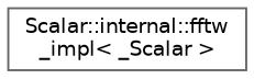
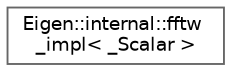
  digraph {
    rankdir=LR
-   n1 [color=grey40 fillcolor=white fontname=Helvetica fontsize=10 height=0.2 label="Scalar::internal::fftw\l_impl\< _Scalar \>" shape=box style=filled width=0.4]
+   n1 [color=grey40 fillcolor=white fontname=Helvetica fontsize=10 height=0.2 label="Eigen::internal::fftw\l_impl\< _Scalar \>" shape=box style=filled width=0.4]
  }
